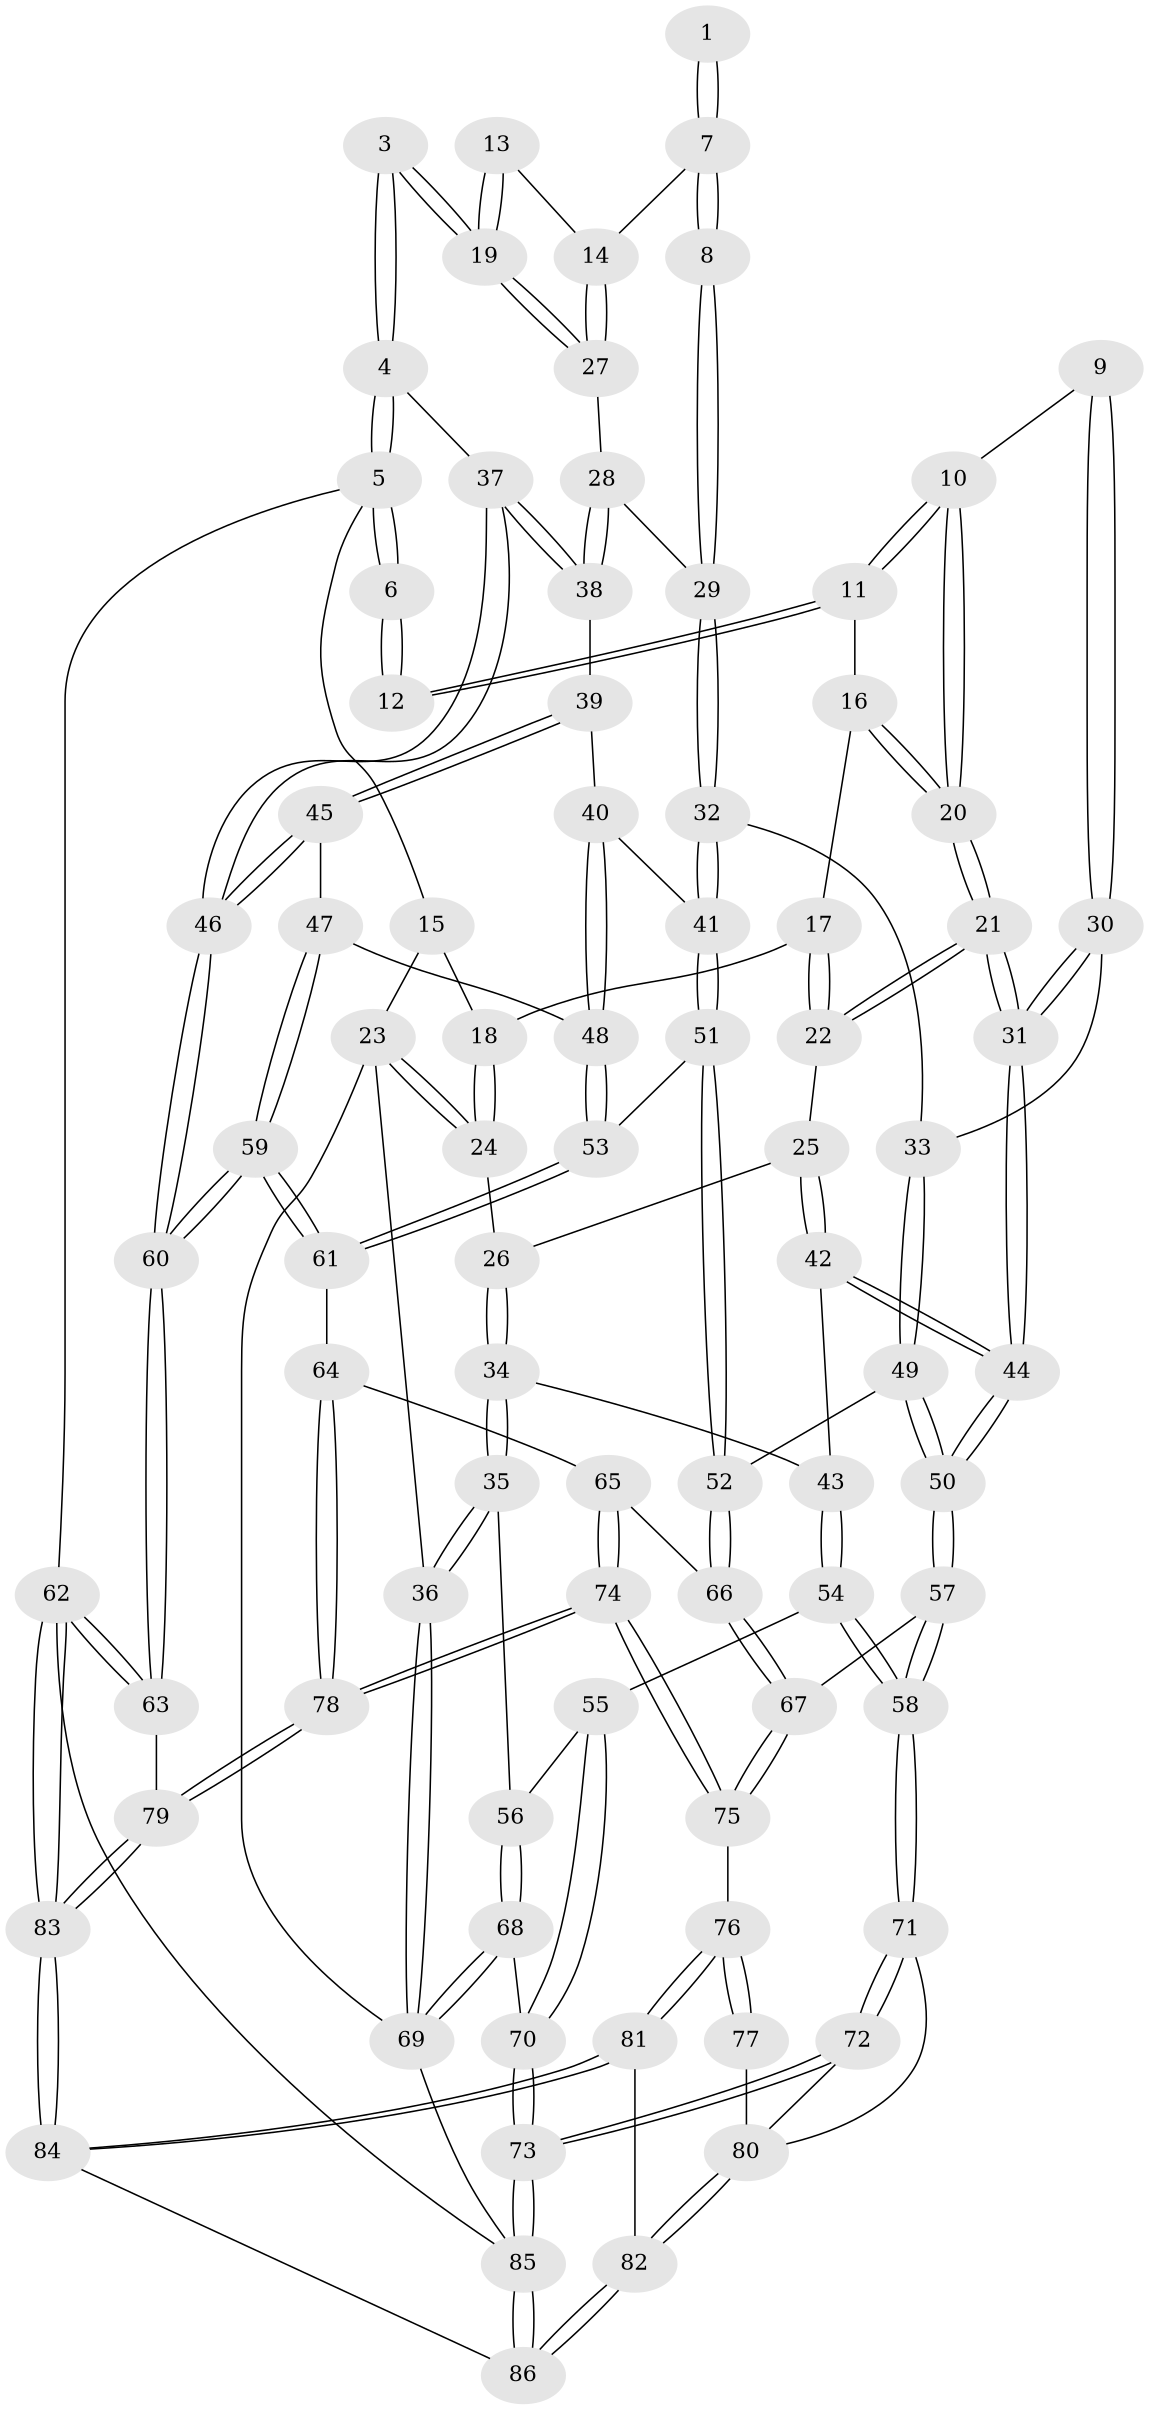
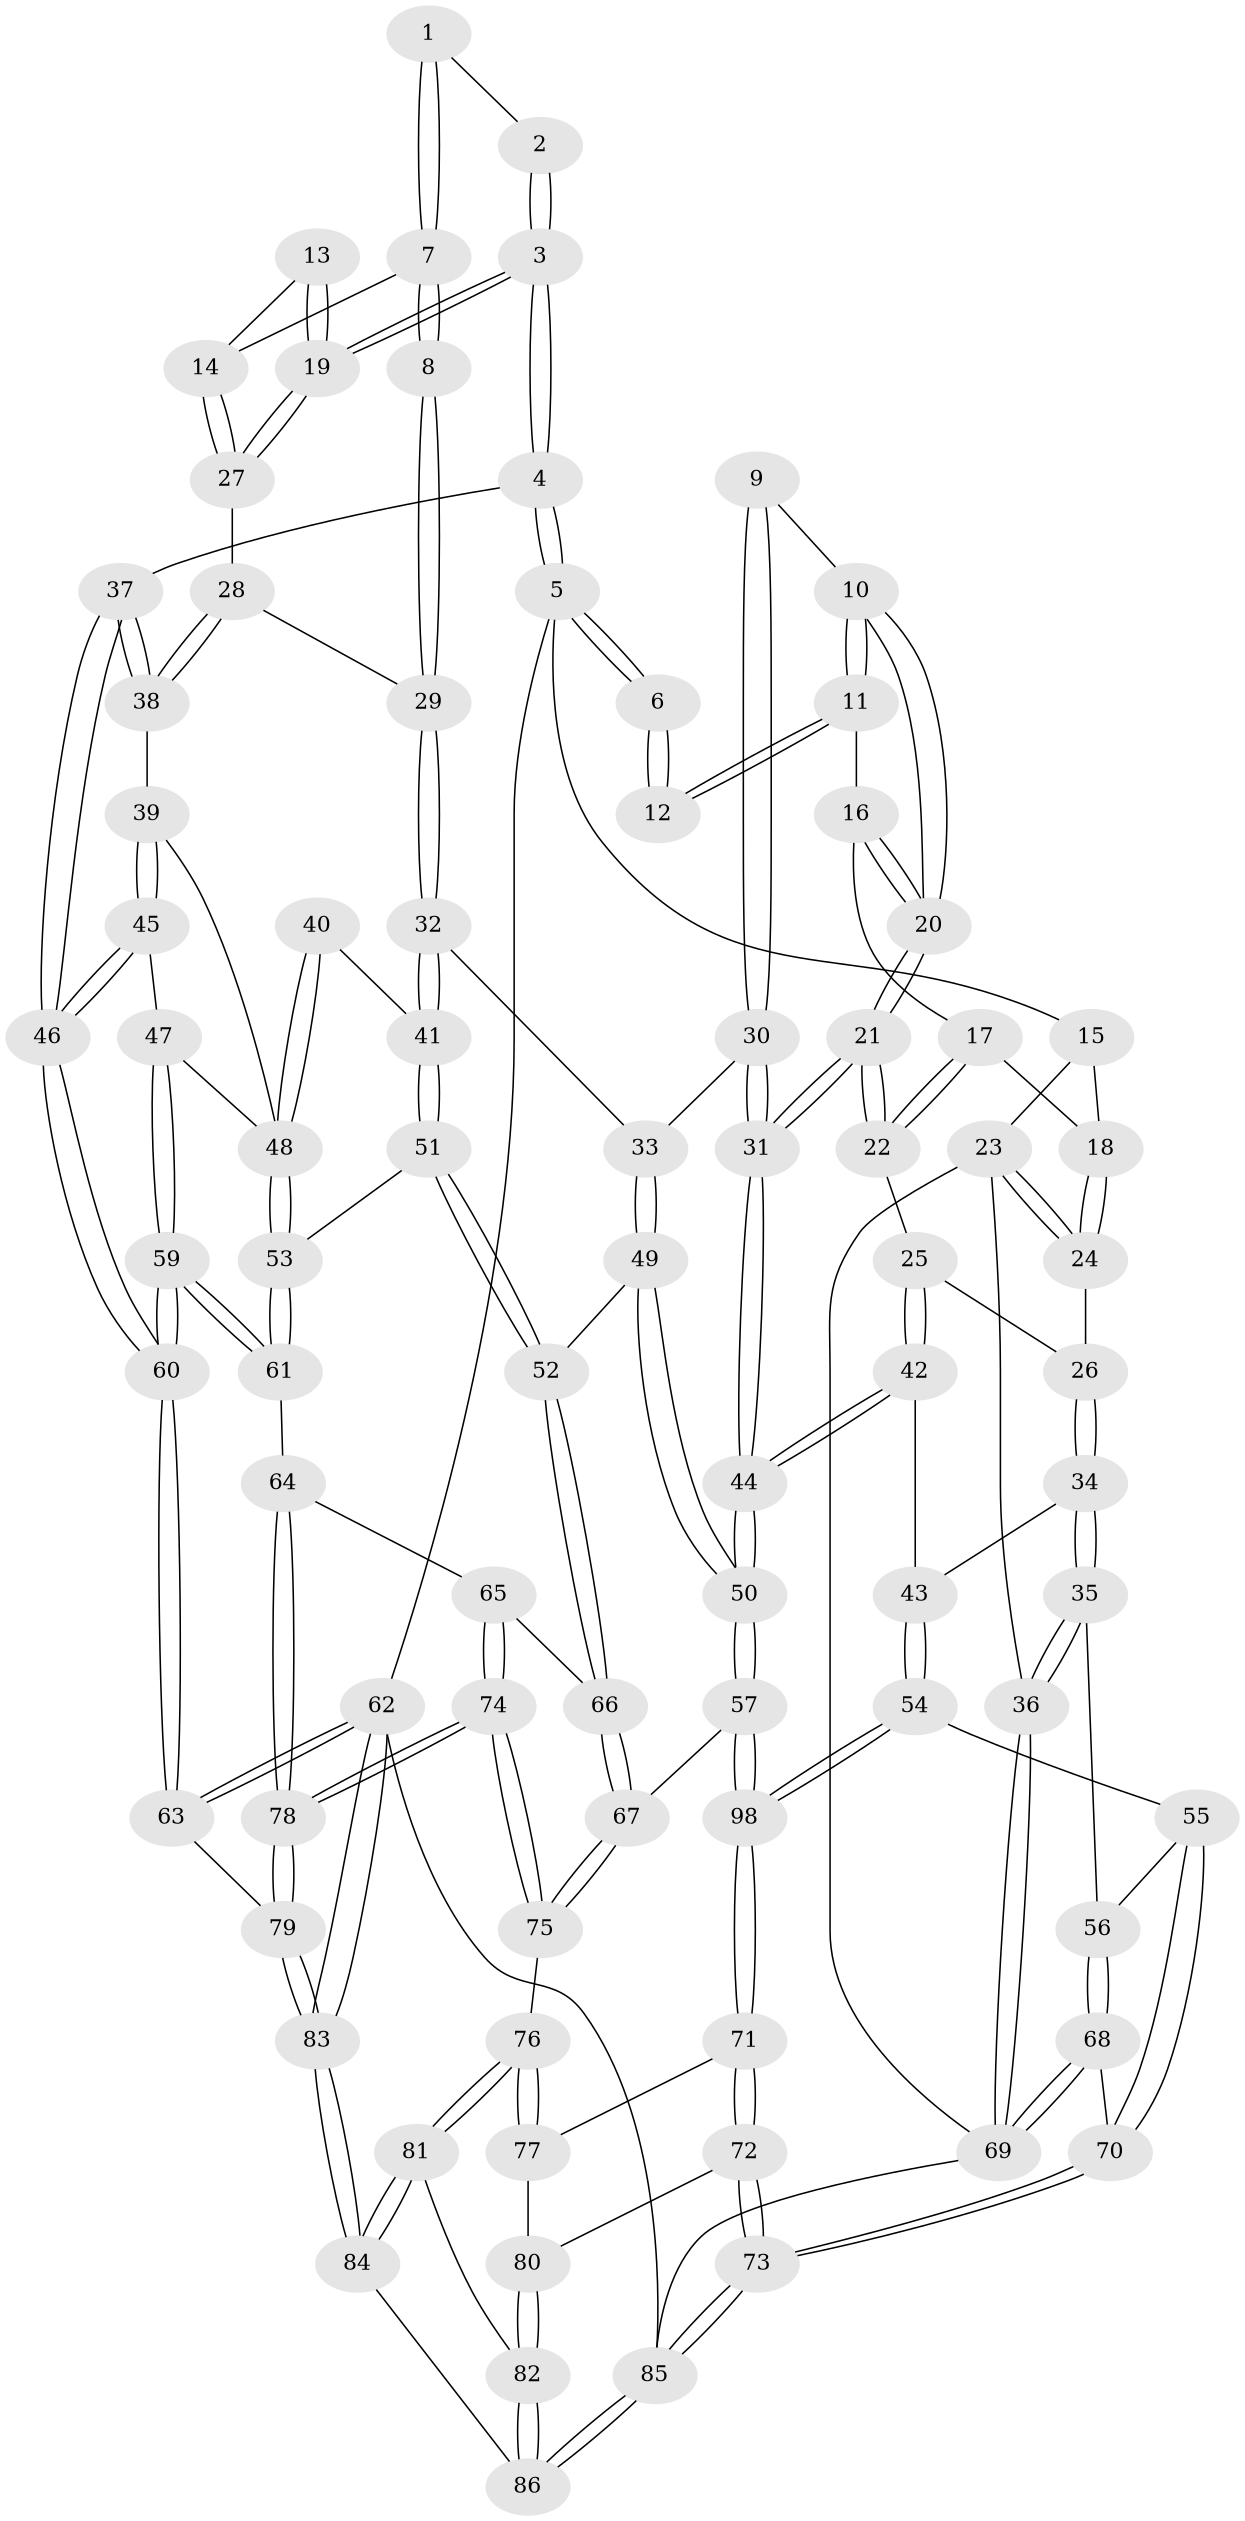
  graph {
    node [color=gray90 style=filled]
    1
+   2
    7
    3
    8
    14
    4
    19
    13
    5
    37
    27
    6
    15
    62
    38
    46
    12
    18
    23
    63
    83
    85
    29
    9
    10
    30
    32
    11
    20
    31
    33
    16
    21
    17
    28
    24
    36
    69
    22
    25
    26
    44
    42
    34
    43
    35
    39
    41
    49
    50
    51
    52
    56
    54
    68
    60
    40
    45
    48
    47
    53
    55
-   58
+   58 [label=98]
    57
    59
    61
    66
    67
    64
    70
    71
    73
    75
    72
    77
    79
    65
    78
    84
    86
    74
    76
    80
    82
    81
+   1 -- 2
    1 -- 7
    1 -- 7
+   2 -- 3
+   2 -- 3
    7 -- 8
    7 -- 8
    7 -- 14
    3 -- 4
    3 -- 4
    3 -- 19
    3 -- 19
    8 -- 29
    8 -- 29
    14 -- 27
    14 -- 27
    4 -- 5
    4 -- 5
    4 -- 37
    19 -- 27
    19 -- 27
    13 -- 14
    13 -- 19
    13 -- 19
    5 -- 6
    5 -- 6
    5 -- 15
    5 -- 62
    37 -- 38
    37 -- 38
    37 -- 46
    37 -- 46
    27 -- 28
    6 -- 12
    6 -- 12
    15 -- 18
    15 -- 23
    62 -- 63
    62 -- 63
    62 -- 83
    62 -- 83
    62 -- 85
    38 -- 39
    46 -- 60
    46 -- 60
    18 -- 24
    18 -- 24
    23 -- 24
    23 -- 24
    23 -- 36
    23 -- 69
    63 -- 79
    83 -- 84
    83 -- 84
    85 -- 86
    85 -- 86
    29 -- 32
    29 -- 32
    9 -- 10
    9 -- 30
    9 -- 30
    10 -- 11
    10 -- 11
    10 -- 20
    10 -- 20
    30 -- 31
    30 -- 31
    30 -- 33
    32 -- 33
    32 -- 41
    32 -- 41
    11 -- 12
    11 -- 12
    11 -- 16
    20 -- 21
    20 -- 21
    31 -- 44
    31 -- 44
    33 -- 49
    33 -- 49
    16 -- 20
    16 -- 20
    16 -- 17
    21 -- 31
    21 -- 31
    21 -- 22
    21 -- 22
    17 -- 18
    17 -- 22
    17 -- 22
    28 -- 38
    28 -- 38
    28 -- 29
    24 -- 26
    36 -- 69
    36 -- 69
    69 -- 85
    22 -- 25
    25 -- 26
    25 -- 42
    25 -- 42
    26 -- 34
    26 -- 34
    44 -- 50
    44 -- 50
    42 -- 44
    42 -- 44
    42 -- 43
    34 -- 43
    34 -- 35
    34 -- 35
    43 -- 54
    43 -- 54
    35 -- 36
    35 -- 36
    35 -- 56
-   39 -- 40
+   39 -- 48
    39 -- 45
    39 -- 45
    41 -- 51
    41 -- 51
    49 -- 50
    49 -- 50
    49 -- 52
    50 -- 57
    50 -- 57
    51 -- 52
    51 -- 52
    51 -- 53
    52 -- 66
    52 -- 66
    56 -- 68
    56 -- 68
    54 -- 55
    54 -- 58
    54 -- 58
    68 -- 69
    68 -- 69
    68 -- 70
    60 -- 63
    60 -- 63
    40 -- 41
    40 -- 48
    40 -- 48
    45 -- 46
    45 -- 46
    45 -- 47
    48 -- 53
    48 -- 53
    47 -- 48
    47 -- 59
    47 -- 59
    53 -- 61
    53 -- 61
    55 -- 56
    55 -- 70
    55 -- 70
    58 -- 71
    58 -- 71
    57 -- 58
    57 -- 58
    57 -- 67
    59 -- 60
    59 -- 60
    59 -- 61
    59 -- 61
    61 -- 64
    66 -- 67
    66 -- 67
    67 -- 75
    67 -- 75
    64 -- 65
    64 -- 78
    64 -- 78
    70 -- 73
    70 -- 73
    71 -- 72
    71 -- 72
-   71 -- 80
+   71 -- 77
    73 -- 85
    73 -- 85
    75 -- 76
    72 -- 73
    72 -- 73
    72 -- 80
    77 -- 80
    79 -- 83
    79 -- 83
    65 -- 66
    65 -- 74
    65 -- 74
    78 -- 79
    78 -- 79
    84 -- 86
    74 -- 75
    74 -- 75
    74 -- 78
    74 -- 78
    76 -- 77
    76 -- 77
    76 -- 81
    76 -- 81
    80 -- 82
    80 -- 82
    82 -- 86
    82 -- 86
    81 -- 84
    81 -- 84
    81 -- 82
  }
